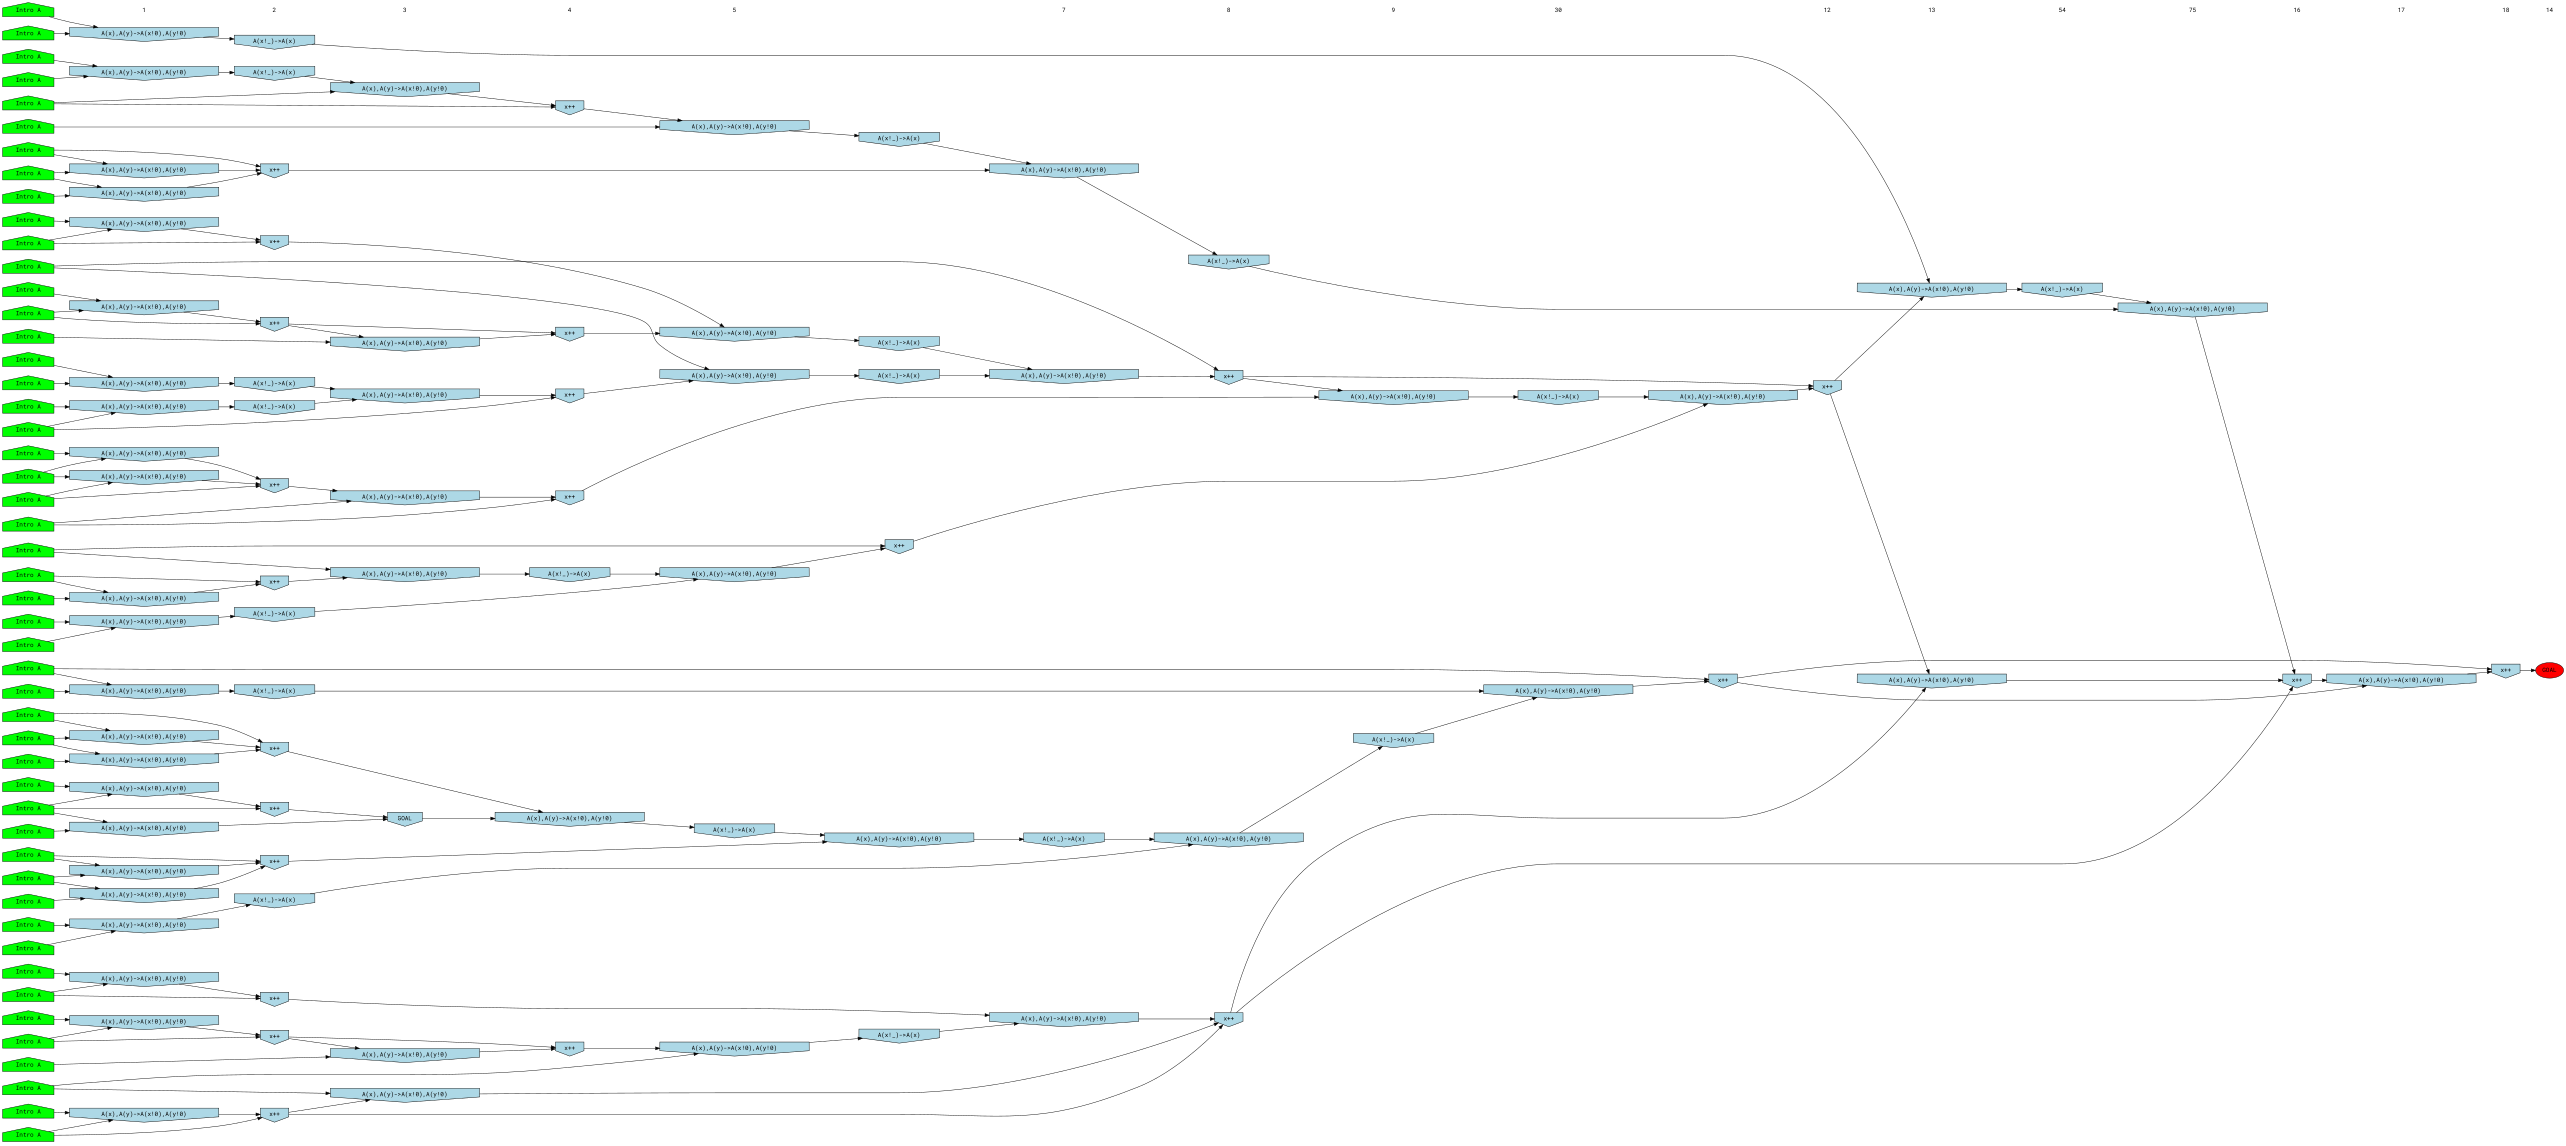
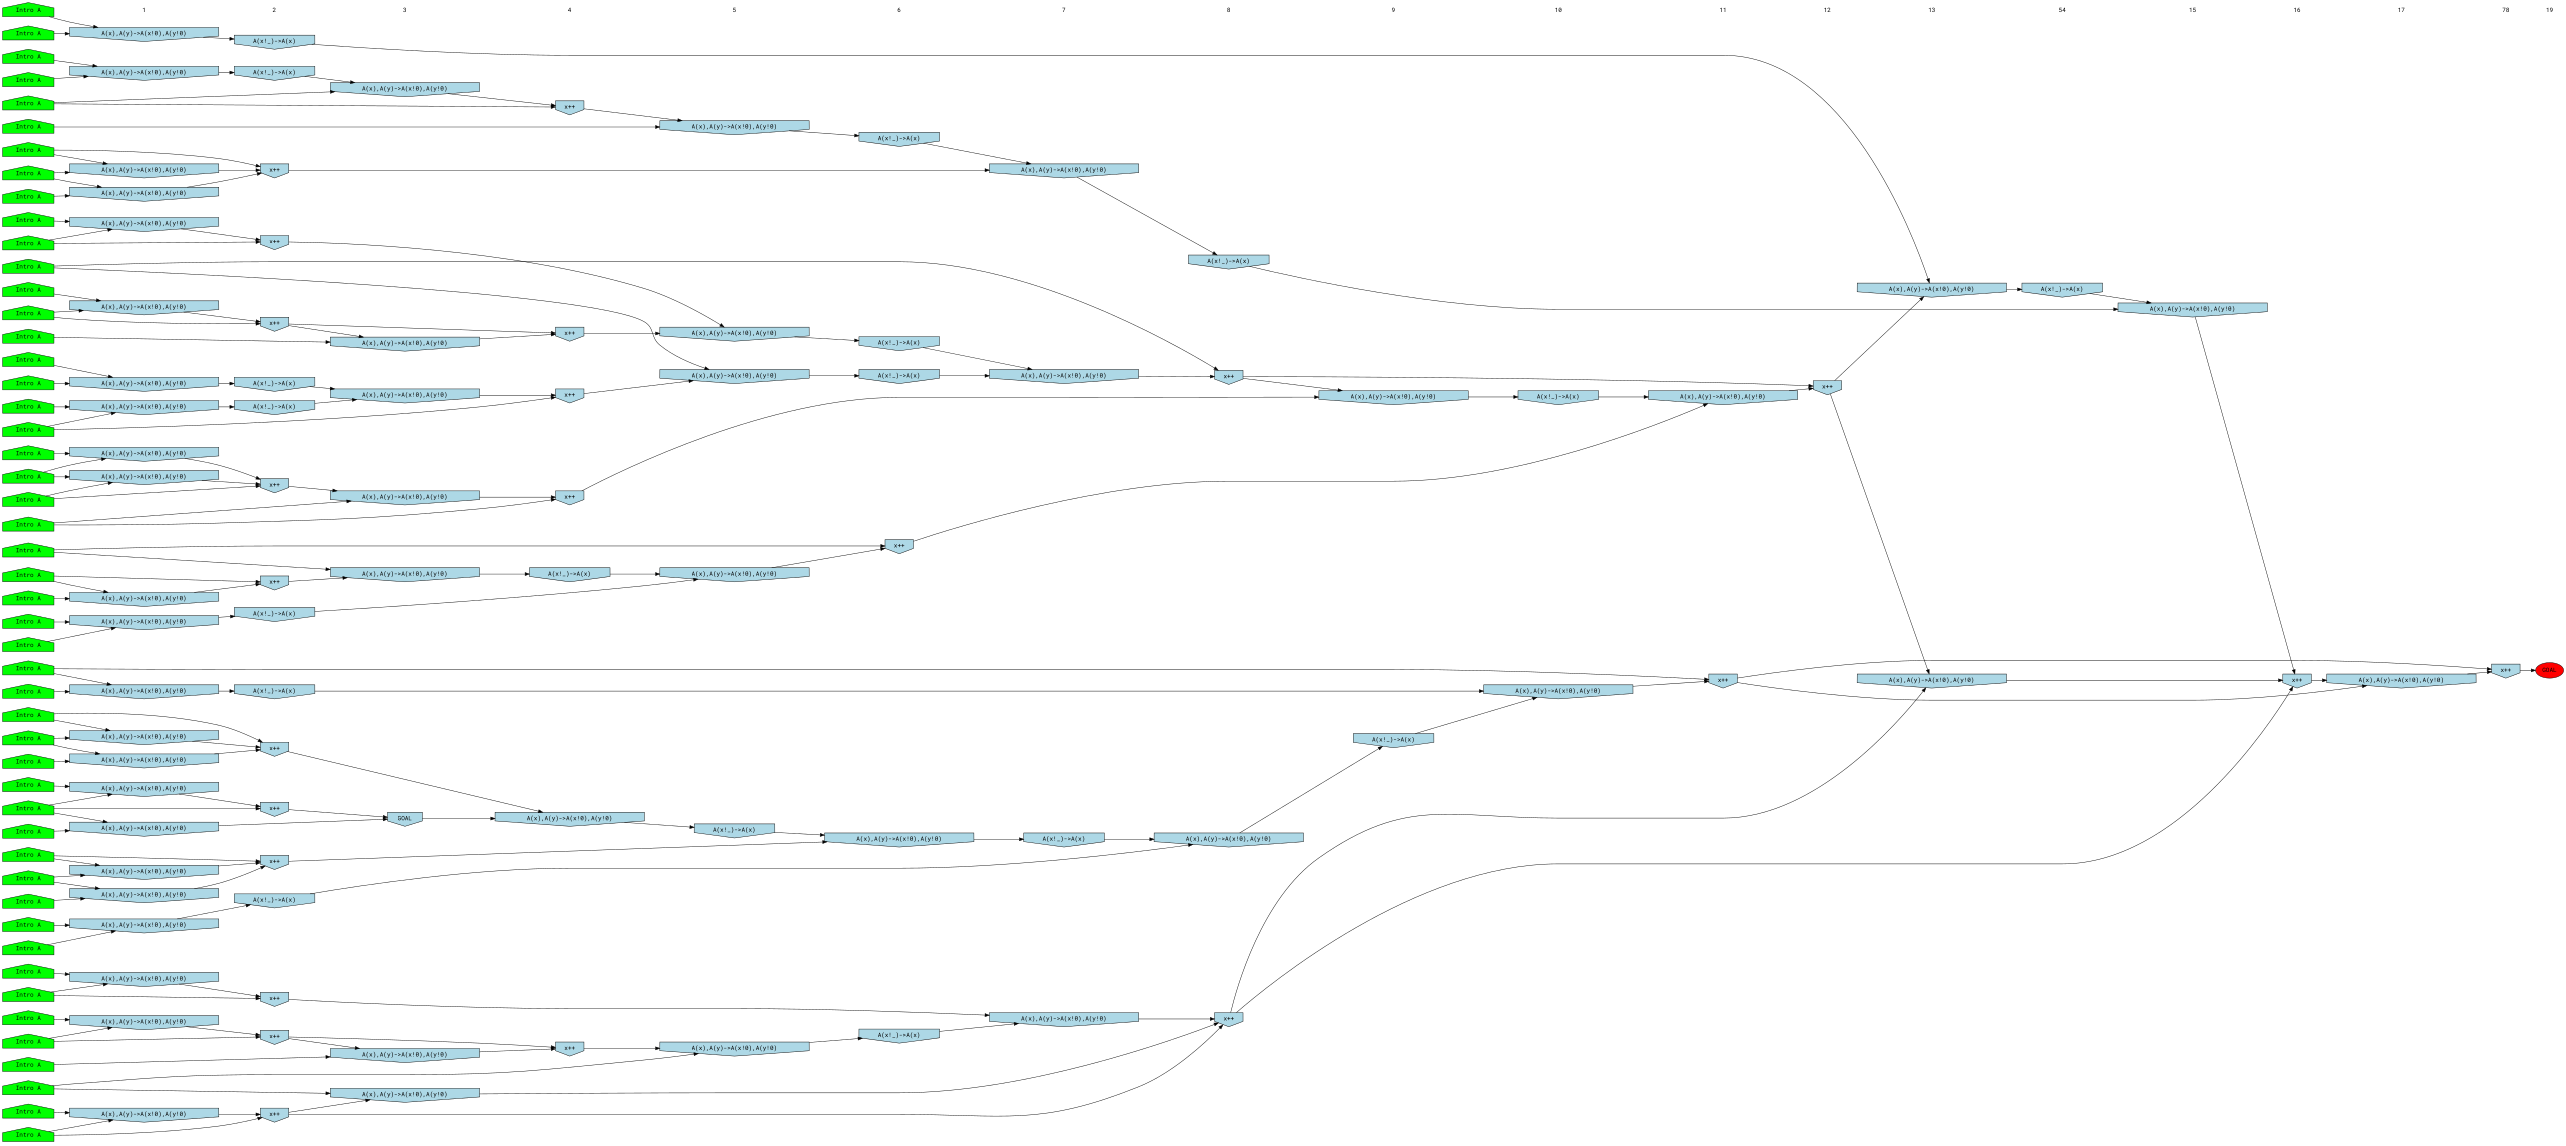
  digraph {
    fontname="Roboto Mono"
    rankdir=LR
    ranksep=.5
    node [fillcolor=lightblue fontname="Roboto Mono" shape=invhouse style=filled]
    edge [fontname="Roboto Mono"]
    n1 [fillcolor=green label="Intro A" shape=house]
    n2 [fillcolor=green label="Intro A" shape=house]
    n3 [fillcolor=green label="Intro A" shape=house]
    n4 [fillcolor=green label="Intro A" shape=house]
    n5 [fillcolor=green label="Intro A" shape=house]
    n6 [fillcolor=green label="Intro A" shape=house]
    n7 [fillcolor=green label="Intro A" shape=house]
    n8 [fillcolor=green label="Intro A" shape=house]
    n9 [fillcolor=green label="Intro A" shape=house]
    n10 [fillcolor=green label="Intro A" shape=house]
    n11 [fillcolor=green label="Intro A" shape=house]
    n12 [fillcolor=green label="Intro A" shape=house]
    n13 [fillcolor=green label="Intro A" shape=house]
    n14 [fillcolor=green label="Intro A" shape=house]
    n15 [fillcolor=green label="Intro A" shape=house]
    n16 [fillcolor=green label="Intro A" shape=house]
    n17 [fillcolor=green label="Intro A" shape=house]
    n18 [fillcolor=green label="Intro A" shape=house]
    n19 [fillcolor=green label="Intro A" shape=house]
    n20 [fillcolor=green label="Intro A" shape=house]
    n21 [fillcolor=green label="Intro A" shape=house]
    n22 [fillcolor=green label="Intro A" shape=house]
    n23 [fillcolor=green label="Intro A" shape=house]
    n24 [fillcolor=green label="Intro A" shape=house]
    n25 [fillcolor=green label="Intro A" shape=house]
    n26 [fillcolor=green label="Intro A" shape=house]
    n27 [fillcolor=green label="Intro A" shape=house]
    n28 [fillcolor=green label="Intro A" shape=house]
    n29 [fillcolor=green label="Intro A" shape=house]
    n30 [fillcolor=green label="Intro A" shape=house]
    n31 [fillcolor=green label="Intro A" shape=house]
    n32 [fillcolor=green label="Intro A" shape=house]
    n33 [fillcolor=green label="Intro A" shape=house]
    n34 [fillcolor=green label="Intro A" shape=house]
    n35 [fillcolor=green label="Intro A" shape=house]
    n36 [fillcolor=green label="Intro A" shape=house]
    n37 [fillcolor=green label="Intro A" shape=house]
    n38 [fillcolor=green label="Intro A" shape=house]
    n39 [fillcolor=green label="Intro A" shape=house]
    n40 [fillcolor=green label="Intro A" shape=house]
    n41 [fillcolor=green label="Intro A" shape=house]
    n42 [fillcolor=green label="Intro A" shape=house]
    n43 [fillcolor=green label="Intro A" shape=house]
    n44 [fillcolor=green label="Intro A" shape=house]
    n45 [fillcolor=green label="Intro A" shape=house]
    n46 [fillcolor=green label="Intro A" shape=house]
    n47 [fillcolor=green label="Intro A" shape=house]
    n48 [fillcolor=green label="Intro A" shape=house]
    n49 [fillcolor=green label="Intro A" shape=house]
    1 [shape=plaintext fillcolor="" style=""]
    n51 [label="A(x),A(y)->A(x!0),A(y!0)"]
    n52 [label="A(x),A(y)->A(x!0),A(y!0)"]
    n53 [label="A(x),A(y)->A(x!0),A(y!0)"]
    n54 [label="A(x),A(y)->A(x!0),A(y!0)"]
    n55 [label="A(x),A(y)->A(x!0),A(y!0)"]
    n56 [label="A(x),A(y)->A(x!0),A(y!0)"]
    n57 [label="A(x),A(y)->A(x!0),A(y!0)"]
    n58 [label="A(x),A(y)->A(x!0),A(y!0)"]
    n59 [label="A(x),A(y)->A(x!0),A(y!0)"]
    n60 [label="A(x),A(y)->A(x!0),A(y!0)"]
    n61 [label="A(x),A(y)->A(x!0),A(y!0)"]
    n62 [label="A(x),A(y)->A(x!0),A(y!0)"]
    n63 [label="A(x),A(y)->A(x!0),A(y!0)"]
    n64 [label="A(x),A(y)->A(x!0),A(y!0)"]
    n65 [label="A(x),A(y)->A(x!0),A(y!0)"]
    n66 [label="A(x),A(y)->A(x!0),A(y!0)"]
    n67 [label="A(x),A(y)->A(x!0),A(y!0)"]
    n68 [label="A(x),A(y)->A(x!0),A(y!0)"]
    n69 [label="A(x),A(y)->A(x!0),A(y!0)"]
    n70 [label="A(x),A(y)->A(x!0),A(y!0)"]
    n71 [label="A(x),A(y)->A(x!0),A(y!0)"]
    n72 [label="A(x),A(y)->A(x!0),A(y!0)"]
    n73 [label="A(x),A(y)->A(x!0),A(y!0)"]
    2 [shape=plaintext fillcolor="" style=""]
    n75 [label="A(x!_)->A(x)"]
    n76 [label="x++"]
    n77 [label="x++"]
    n78 [label="x++"]
    n79 [label="A(x!_)->A(x)"]
    n80 [label="x++"]
    n81 [label="x++"]
    n82 [label="x++"]
    n83 [label="A(x!_)->A(x)"]
    n84 [label="x++"]
    n85 [label="x++"]
    n86 [label="x++"]
    n87 [label="x++"]
    n88 [label="x++"]
    n89 [label="A(x!_)->A(x)"]
    n90 [label="A(x!_)->A(x)"]
    n91 [label="A(x!_)->A(x)"]
    n92 [label="A(x!_)->A(x)"]
    3 [shape=plaintext fillcolor="" style=""]
    n94 [label="A(x),A(y)->A(x!0),A(y!0)"]
    n95 [label="A(x),A(y)->A(x!0),A(y!0)"]
    n96 [label="A(x),A(y)->A(x!0),A(y!0)"]
    n97 [label="A(x),A(y)->A(x!0),A(y!0)"]
    n98 [label=GOAL]
    n99 [label="A(x),A(y)->A(x!0),A(y!0)"]
    n100 [label="A(x),A(y)->A(x!0),A(y!0)"]
    n101 [label="A(x),A(y)->A(x!0),A(y!0)"]
    4 [shape=plaintext fillcolor="" style=""]
    n103 [label="x++"]
    n104 [label="x++"]
    n105 [label="x++"]
    n106 [label="x++"]
    n107 [label="A(x),A(y)->A(x!0),A(y!0)"]
    n108 [label="A(x!_)->A(x)"]
    n109 [label="x++"]
    5 [shape=plaintext fillcolor="" style=""]
    n111 [label="A(x),A(y)->A(x!0),A(y!0)"]
    n112 [label="A(x),A(y)->A(x!0),A(y!0)"]
    n113 [label="A(x),A(y)->A(x!0),A(y!0)"]
    n114 [label="A(x!_)->A(x)"]
    n115 [label="A(x),A(y)->A(x!0),A(y!0)"]
    n116 [label="A(x),A(y)->A(x!0),A(y!0)"]
+   6 [shape=plaintext fillcolor="" style=""]
    n118 [label="A(x!_)->A(x)"]
    n119 [label="A(x!_)->A(x)"]
    n120 [label="A(x!_)->A(x)"]
    n121 [label="x++"]
    n122 [label="A(x),A(y)->A(x!0),A(y!0)"]
    n123 [label="A(x!_)->A(x)"]
    12 [shape=plaintext fillcolor="" style=""]
    n125 [label="x++"]
    7 [shape=plaintext fillcolor="" style=""]
    n127 [label="A(x),A(y)->A(x!0),A(y!0)"]
    n128 [label="A(x),A(y)->A(x!0),A(y!0)"]
    n129 [label="A(x!_)->A(x)"]
    n130 [label="A(x),A(y)->A(x!0),A(y!0)"]
    8 [shape=plaintext fillcolor="" style=""]
    n132 [label="x++"]
    n133 [label="x++"]
    n134 [label="A(x),A(y)->A(x!0),A(y!0)"]
    n135 [label="A(x!_)->A(x)"]
    9 [shape=plaintext fillcolor="" style=""]
    n137 [label="A(x),A(y)->A(x!0),A(y!0)"]
    n138 [label="A(x!_)->A(x)"]
-   10 [shape=plaintext label=30 fillcolor="" style=""]
+   10 [shape=plaintext fillcolor="" style=""]
    n140 [label="A(x!_)->A(x)"]
    n141 [label="A(x),A(y)->A(x!0),A(y!0)"]
+   11 [shape=plaintext fillcolor="" style=""]
    n143 [label="A(x),A(y)->A(x!0),A(y!0)"]
    n144 [label="x++"]
    13 [shape=plaintext fillcolor="" style=""]
    n146 [label="A(x),A(y)->A(x!0),A(y!0)"]
    n147 [label="A(x),A(y)->A(x!0),A(y!0)"]
    n148 [label=54 shape=plaintext fillcolor="" style=""]
    n149 [label="A(x!_)->A(x)"]
-   15 [shape=plaintext label=75 fillcolor="" style=""]
+   15 [shape=plaintext fillcolor="" style=""]
    n151 [label="A(x),A(y)->A(x!0),A(y!0)"]
    16 [shape=plaintext fillcolor="" style=""]
    n153 [label="x++"]
    17 [shape=plaintext fillcolor="" style=""]
    n155 [label="A(x),A(y)->A(x!0),A(y!0)"]
-   18 [shape=plaintext fillcolor="" style=""]
+   18 [shape=plaintext label=78 fillcolor="" style=""]
    n157 [label="x++"]
-   19 [shape=plaintext label=14 fillcolor="" style=""]
+   19 [shape=plaintext fillcolor="" style=""]
    n159 [fillcolor=red label=GOAL shape=""]
    subgraph sub_1 {
      rank=same
      n1
      n2
      n3
      n4
      n5
      n6
      n7
      n8
      n9
      n10
      n11
      n12
      n13
      n14
      n15
      n16
      n17
      n18
      n19
      n20
      n21
      n22
      n23
      n24
      n25
      n26
      n27
      n28
      n29
      n30
      n31
      n32
      n33
      n34
      n35
      n36
      n37
      n38
      n39
      n40
      n41
      n42
      n43
      n44
      n45
      n46
      n47
      n48
      n49
    }
    subgraph sub_2 {
      rank=same
      1
      n51
      n52
      n53
      n54
      n55
      n56
      n57
      n58
      n59
      n60
      n61
      n62
      n63
      n64
      n65
      n66
      n67
      n68
      n69
      n70
      n71
      n72
      n73
    }
    subgraph sub_3 {
      rank=same
      2
      n75
      n76
      n77
      n78
      n79
      n80
      n81
      n82
      n83
      n84
      n85
      n86
      n87
      n88
      n89
      n90
      n91
      n92
    }
    subgraph sub_4 {
      rank=same
      3
      n94
      n95
      n96
      n97
      n98
      n99
      n100
      n101
    }
    subgraph sub_5 {
      rank=same
      4
      n103
      n104
      n105
      n106
      n107
      n108
      n109
    }
    subgraph sub_6 {
      rank=same
      5
      n111
      n112
      n113
      n114
      n115
      n116
    }
    subgraph sub_7 {
      rank=same
+     6
      n118
      n119
      n120
      n121
      n122
      n123
    }
    subgraph sub_8 {
      rank=same
      12
      n125
    }
    subgraph sub_9 {
      rank=same
      7
      n127
      n128
      n129
      n130
    }
    subgraph sub_10 {
      rank=same
      8
      n132
      n133
      n134
      n135
    }
    subgraph sub_11 {
      rank=same
      9
      n137
      n138
    }
    subgraph sub_12 {
      rank=same
      10
      n140
      n141
    }
    subgraph sub_13 {
      rank=same
+     11
      n143
      n144
    }
    subgraph sub_14 {
      rank=same
      13
      n146
      n147
    }
    subgraph sub_15 {
      rank=same
      n148
      n149
    }
    subgraph sub_16 {
      rank=same
      15
      n151
    }
    subgraph sub_17 {
      rank=same
      16
      n153
    }
    subgraph sub_18 {
      rank=same
      17
      n155
    }
    subgraph sub_19 {
      rank=same
      18
      n157
    }
    subgraph sub_20 {
      rank=same
      19
      n159
    }
    n1 -> n59
    n2 -> n72
    n3 -> n53
    n3 -> n64
    n3 -> n80
    n4 -> n54
    n4 -> n57
    n5 -> n116
    n6 -> n68
    n6 -> n87
    n7 -> n67
    n7 -> n85
    n8 -> n51
    n8 -> n104
    n9 -> n97
    n9 -> n105
    n10 -> n56
    n11 -> n66
    n12 -> n69
    n13 -> n99
    n13 -> n121
    n14 -> n73
    n15 -> n58
    n16 -> n66
    n16 -> n84
    n17 -> n57
    n17 -> n86
    n18 -> n55
    n19 -> n58
    n20 -> n65
    n21 -> n62
    n22 -> n70
    n22 -> n88
    n23 -> n54
    n24 -> n63
    n25 -> n64
    n26 -> n56
    n27 -> n94
    n28 -> n111
    n28 -> n132
    n29 -> n60
    n29 -> n76
    n30 -> n55
    n30 -> n81
    n31 -> n95
    n32 -> n61
    n32 -> n78
    n33 -> n63
    n34 -> n71
    n35 -> n65
    n35 -> n68
    n36 -> n59
    n36 -> n61
    n37 -> n52
    n38 -> n62
    n38 -> n77
    n39 -> n71
    n40 -> n60
    n41 -> n101
    n41 -> n109
    n42 -> n100
    n42 -> n113
    n43 -> n67
    n44 -> n51
    n45 -> n73
    n46 -> n53
    n47 -> n72
    n47 -> n144
    n48 -> n69
    n48 -> n70
    n49 -> n52
    n49 -> n82
    1 -> 2 [style=invis]
    n51 -> n83
    n52 -> n82
    n53 -> n98
    n54 -> n86
    n55 -> n81
    n56 -> n75
    n57 -> n86
    n58 -> n79
    n59 -> n78
    n60 -> n76
    n61 -> n78
    n62 -> n77
    n63 -> n90
    n64 -> n80
    n65 -> n87
    n66 -> n84
    n67 -> n85
    n68 -> n87
    n69 -> n88
    n70 -> n88
    n71 -> n89
    n72 -> n92
    n73 -> n91
    2 -> 3 [style=invis]
    n75 -> n96
    n76 -> n94
    n76 -> n103
    n77 -> n128
    n78 -> n130
    n79 -> n97
    n80 -> n98
    n81 -> n112
    n82 -> n95
    n82 -> n106
    n83 -> n96
    n84 -> n99
    n85 -> n100
    n85 -> n133
    n86 -> n101
    n87 -> n122
    n88 -> n107
    n89 -> n115
    n90 -> n134
    n91 -> n146
    n92 -> n141
    3 -> 4 [style=invis]
    n94 -> n103
    n95 -> n106
    n96 -> n104
    n97 -> n105
    n98 -> n107
    n99 -> n108
    n100 -> n133
    n101 -> n109
    4 -> 5 [style=invis]
    n103 -> n112
    n104 -> n111
    n105 -> n116
    n106 -> n113
    n107 -> n114
    n108 -> n115
    n109 -> n137
+   5 -> 6 [style=invis]
    n111 -> n118
    n112 -> n119
    n113 -> n120
    n114 -> n122
    n115 -> n121
    n116 -> n123
+   6 -> 7 [style=invis]
    n118 -> n127
    n119 -> n127
    n120 -> n128
    n121 -> n143
    n122 -> n129
    n123 -> n130
    12 -> 13 [style=invis]
    n125 -> n146
    n125 -> n147
    7 -> 8 [style=invis]
    n127 -> n132
    n128 -> n133
    n129 -> n134
    n130 -> n135
    8 -> 9 [style=invis]
    n132 -> n125
    n132 -> n137
    n133 -> n147
    n133 -> n153
    n134 -> n138
    n135 -> n151
    9 -> 10 [style=invis]
    n137 -> n140
    n138 -> n141
+   10 -> 11 [style=invis]
    n140 -> n143
    n141 -> n144
+   11 -> 12 [style=invis]
    n143 -> n125
    n144 -> n155
    n144 -> n157
    13 -> n148 [style=invis]
    n146 -> n149
    n147 -> n153
    n148 -> 15 [style=invis]
    n149 -> n151
    15 -> 16 [style=invis]
    n151 -> n153
    16 -> 17 [style=invis]
    n153 -> n155
    17 -> 18 [style=invis]
    n155 -> n157
    18 -> 19 [style=invis]
    n157 -> n159
  }
